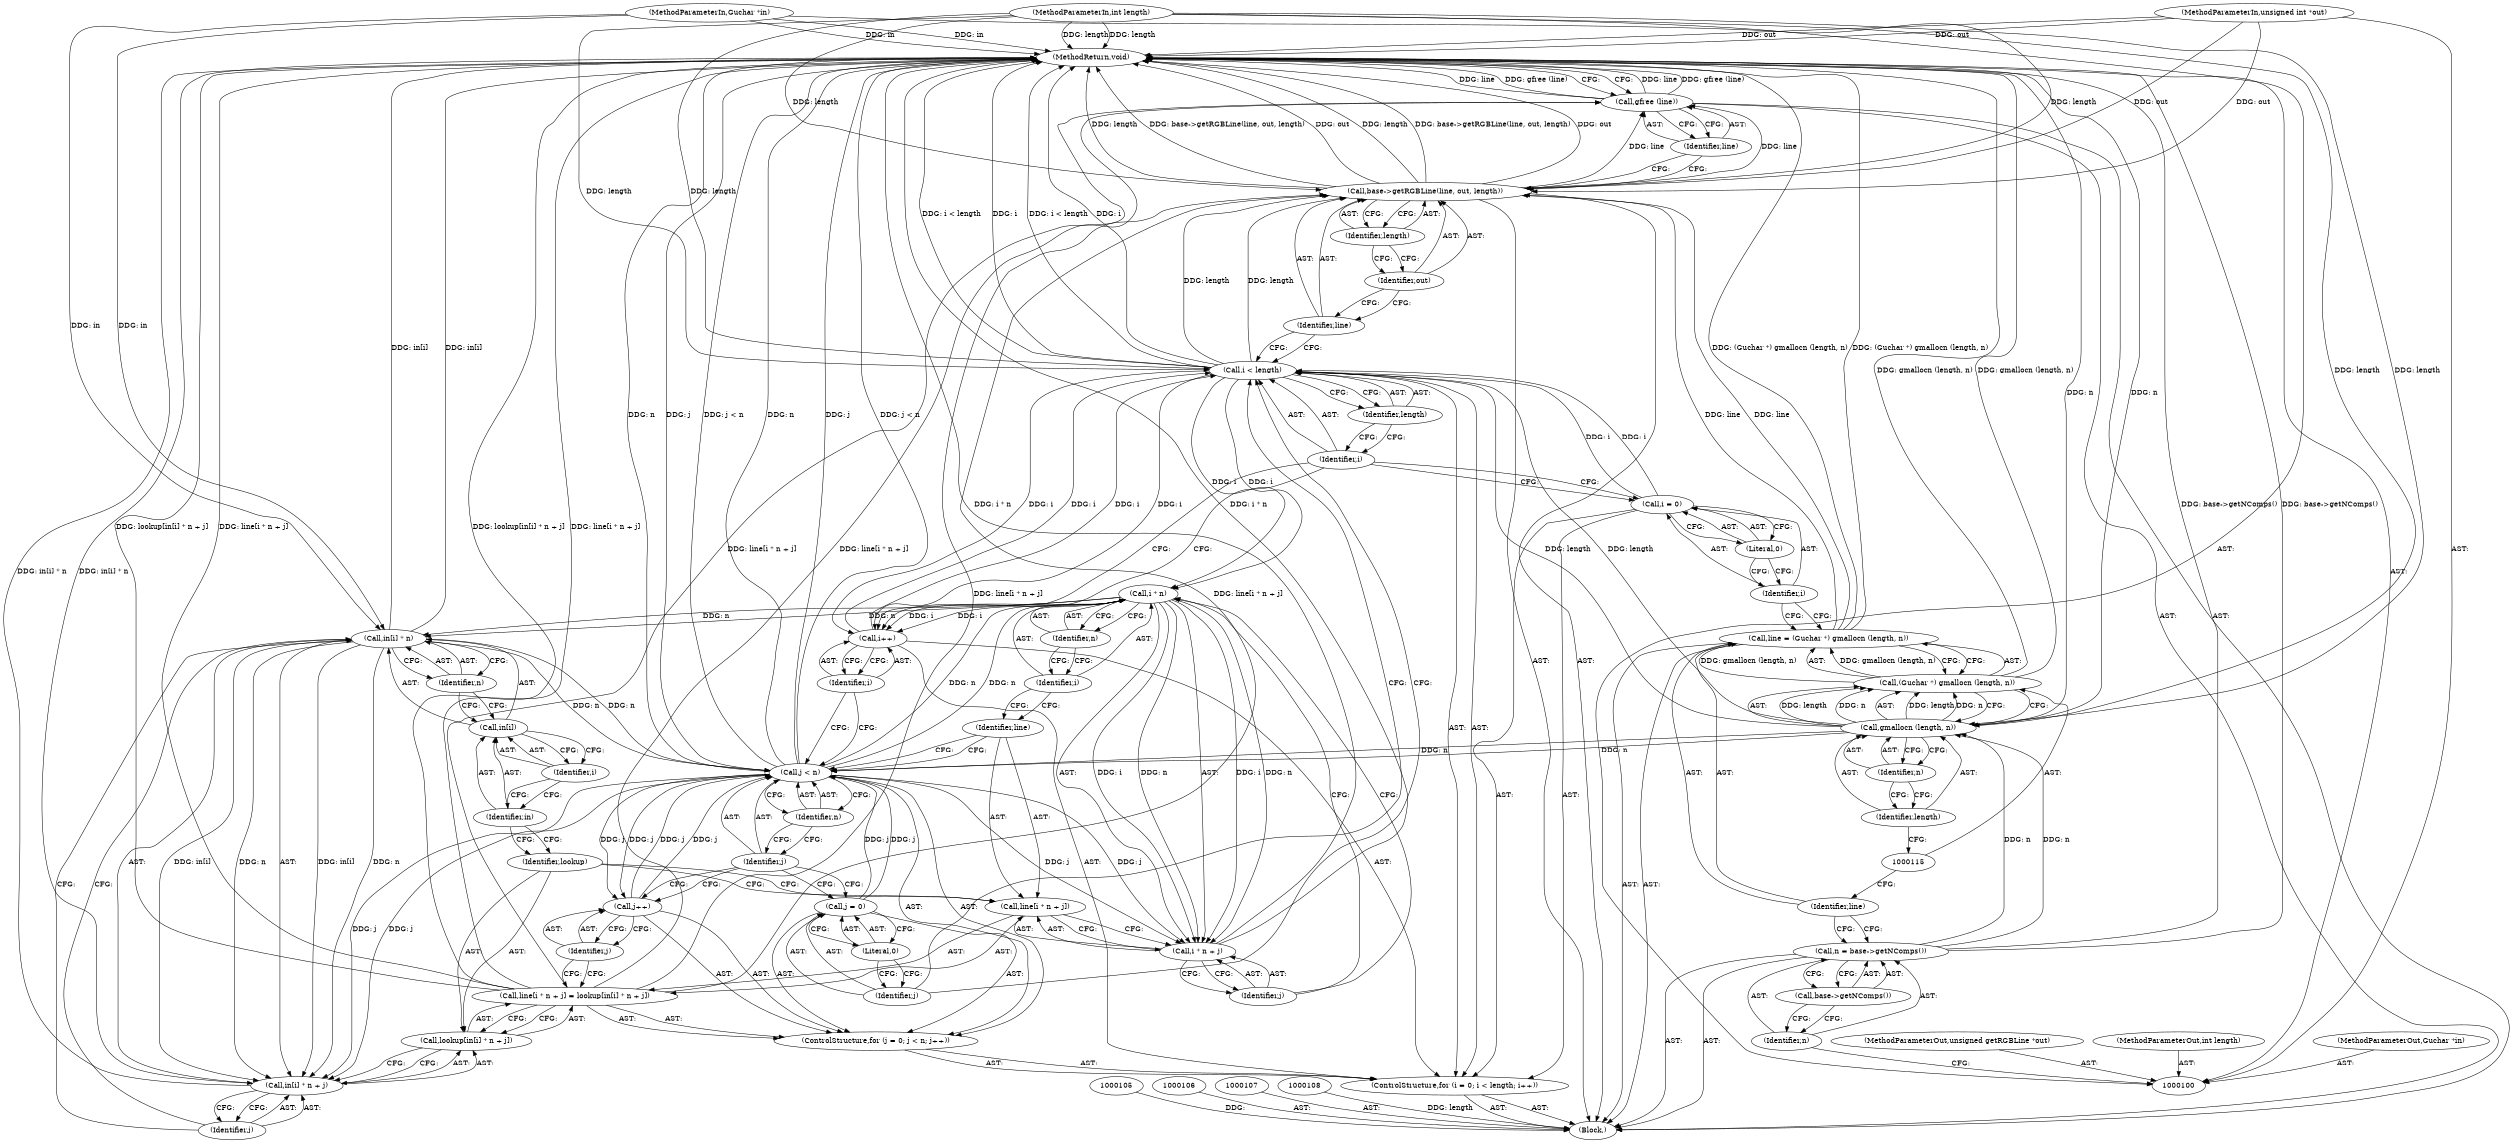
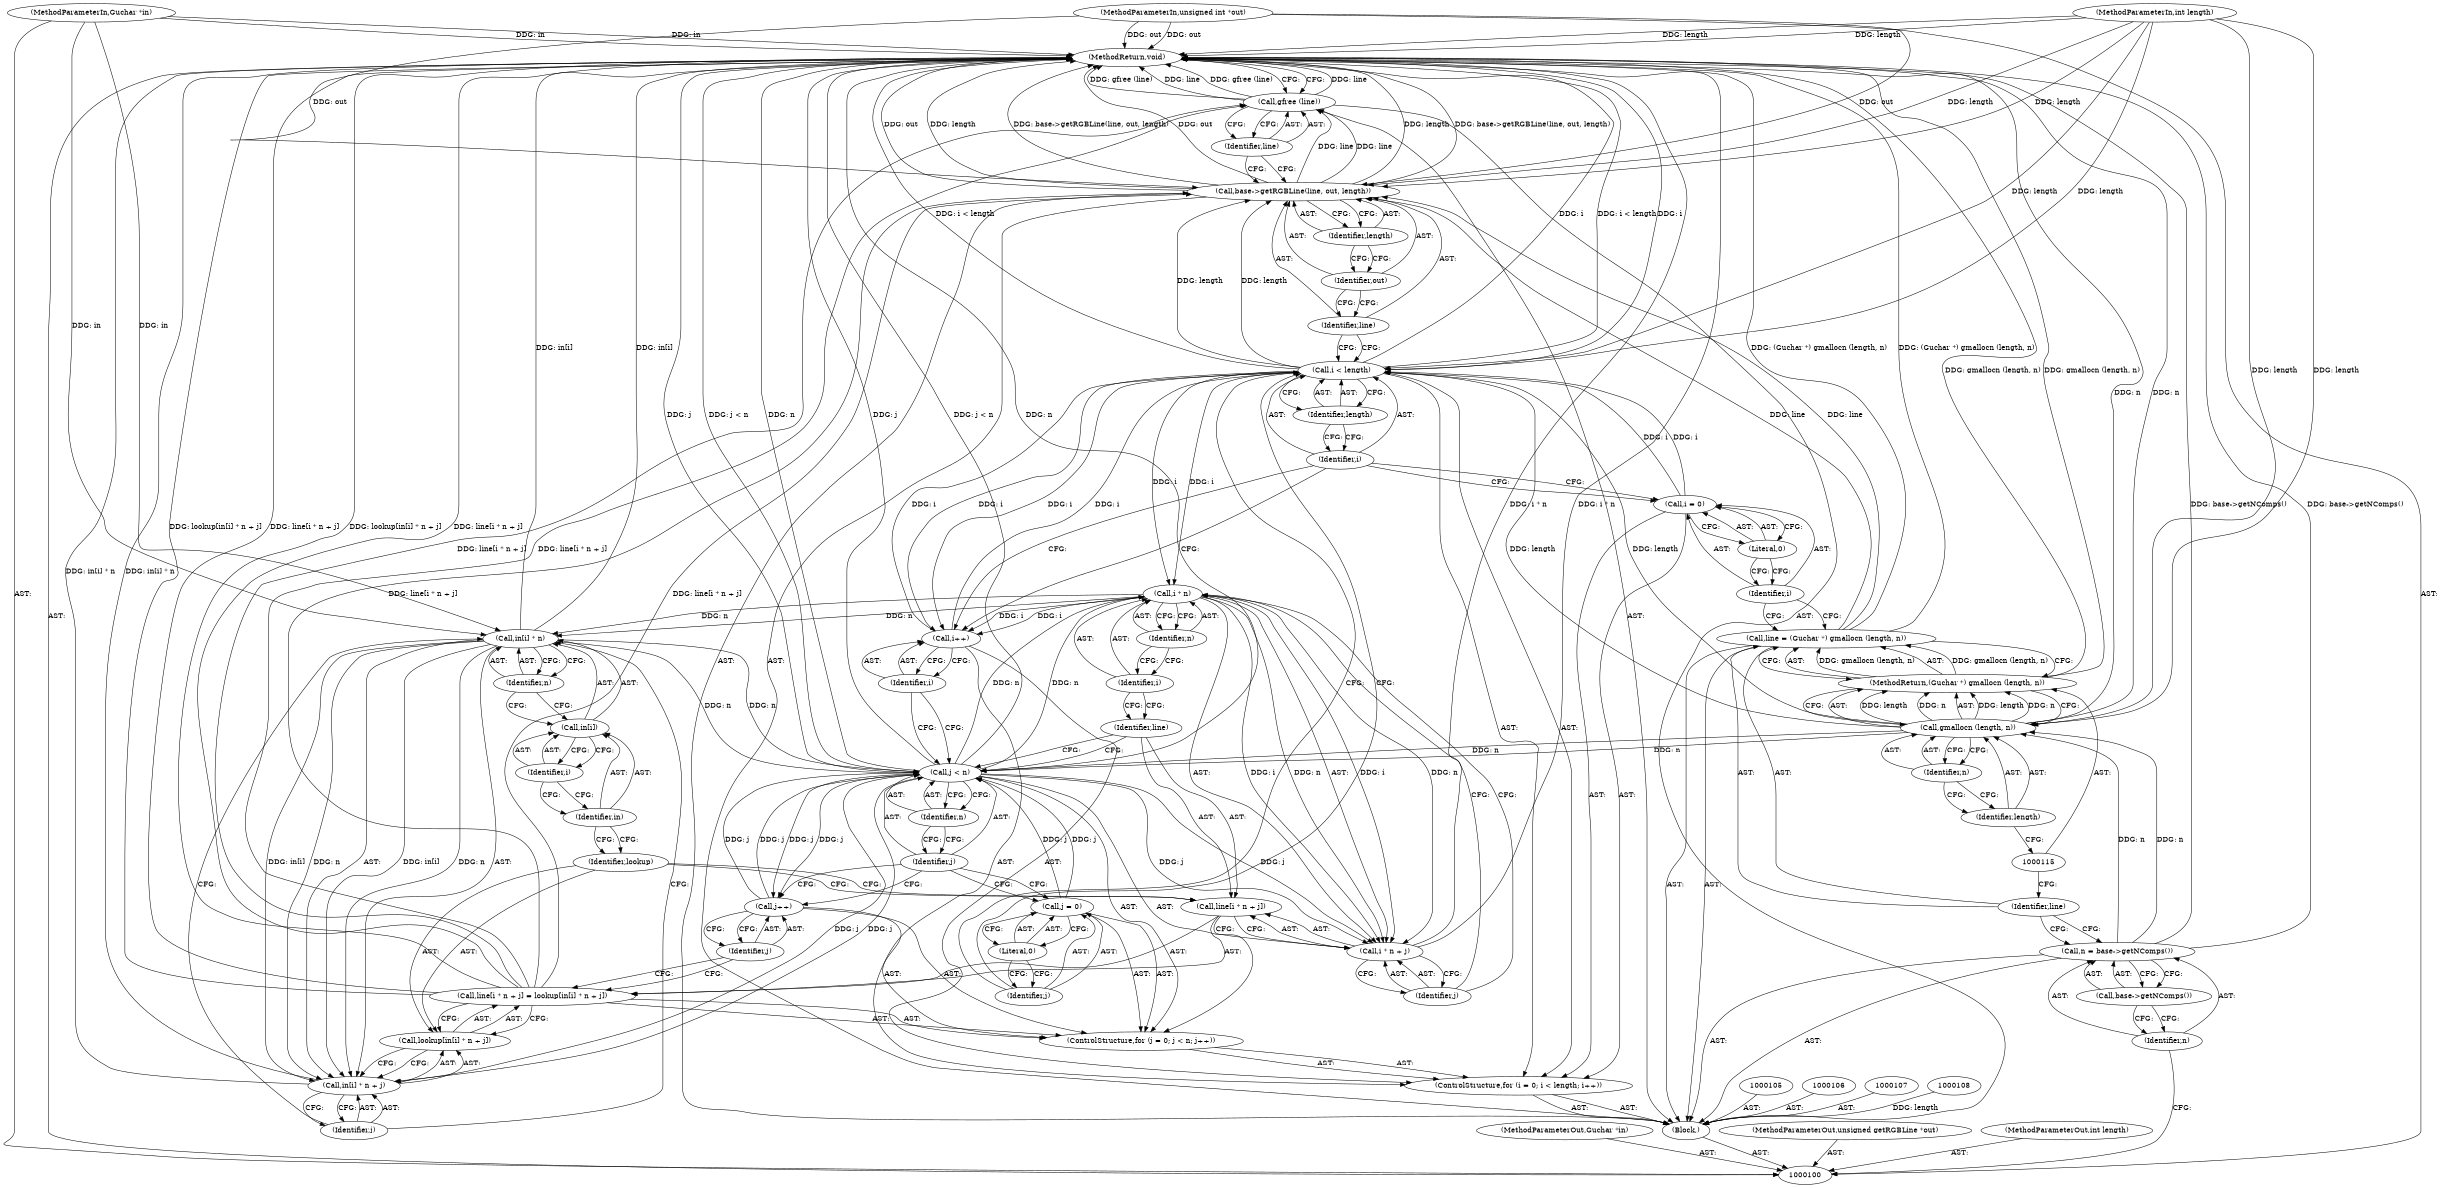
  digraph {
    n1 [label="(MethodReturn,void)"]
    n2 [label="(Call,gfree (line))"]
    1000100
    n4 [label="(Block,)"]
    n5 [label="(Identifier,line)"]
    n6 [label="(MethodParameterIn,Guchar *in)"]
    n7 [label="(Call,in[i] * n)"]
    n8 [label="(Call,j < n)"]
    n9 [label="(Call,in[i] * n + j)"]
    n10 [label="(Identifier,n)"]
    n11 [label="(MethodParameterOut,Guchar *in)"]
    n12 [label="(MethodParameterIn,unsigned int *out)"]
    n13 [label="(Call,base->getRGBLine(line, out, length))"]
    n14 [label="(Identifier,length)"]
    n15 [label="(MethodParameterOut,unsigned getRGBLine *out)"]
    n16 [label="(MethodParameterIn,int length)"]
    n17 [label="(Call,gmallocn (length, n))"]
    n18 [label="(Call,i < length)"]
-   n19 [label="(Call,(Guchar *) gmallocn (length, n))"]
+   n19 [label="(MethodReturn,(Guchar *) gmallocn (length, n))"]
    n20 [label="(Identifier,n)"]
    n21 [label="(Identifier,length)"]
    n22 [label="(Call,i++)"]
    n23 [label="(ControlStructure,for (i = 0; i < length; i++))"]
    n24 [label="(Call,i * n)"]
    n25 [label="(MethodParameterOut,int length)"]
    n26 [label="(Identifier,line)"]
    n27 [label="(Identifier,out)"]
    n28 [label="(Call,n = base->getNComps())"]
    n29 [label="(Call,base->getNComps())"]
    n30 [label="(Identifier,n)"]
    n31 [label="(Call,line = (Guchar *) gmallocn (length, n))"]
    n32 [label="(Identifier,line)"]
    n33 [label="(Identifier,length)"]
    n34 [label="(ControlStructure,for (j = 0; j < n; j++))"]
    n35 [label="(Identifier,n)"]
    n36 [label="(Call,j++)"]
    n37 [label="(Call,i * n + j)"]
    1000115
    n39 [label="(Literal,0)"]
    n40 [label="(Call,i = 0)"]
    n41 [label="(Identifier,i)"]
    n42 [label="(Identifier,i)"]
    n43 [label="(Identifier,i)"]
    n44 [label="(Identifier,n)"]
    n45 [label="(Call,j = 0)"]
    n46 [label="(Literal,0)"]
    n47 [label="(Identifier,j)"]
    n48 [label="(Identifier,j)"]
    n49 [label="(Identifier,j)"]
    n50 [label="(Identifier,j)"]
    n51 [label="(Call,line[i * n + j])"]
    n52 [label="(Call,lookup[in[i] * n + j])"]
    n53 [label="(Identifier,j)"]
    n54 [label="(Call,line[i * n + j] = lookup[in[i] * n + j])"]
    n55 [label="(Identifier,i)"]
    n56 [label="(Identifier,line)"]
    n57 [label="(Identifier,lookup)"]
    n58 [label="(Call,in[i])"]
    n59 [label="(Identifier,i)"]
    n60 [label="(Identifier,in)"]
    1000105
    1000106
    1000107
    1000108
    n1 -> n2 [label="CFG: "]
    n1 -> n2 [label="CFG: "]
    n1 -> 1000100 [label="AST: "]
    n2 -> n1 [label="DDG: line"]
    n2 -> n1 [label="DDG: gfree (line)"]
    n2 -> n1 [label="DDG: line"]
    n2 -> n1 [label="DDG: gfree (line)"]
    n2 -> n4 [label="AST: "]
    n2 -> n4 [label="AST: "]
    n2 -> n5 [label="CFG: "]
    n2 -> n5 [label="CFG: "]
+   n4 -> 1000100 [label="AST: "]
    n5 -> n2 [label="AST: "]
    n5 -> n2 [label="AST: "]
    n5 -> n13 [label="CFG: "]
    n5 -> n13 [label="CFG: "]
    n6 -> n1 [label="DDG: in"]
    n6 -> n1 [label="DDG: in"]
    n6 -> 1000100 [label="AST: "]
    n6 -> n7 [label="DDG: in"]
    n6 -> n7 [label="DDG: in"]
    n7 -> n1 [label="DDG: in[i]"]
    n7 -> n1 [label="DDG: in[i]"]
    n7 -> n8 [label="DDG: n"]
    n7 -> n8 [label="DDG: n"]
    n7 -> n9 [label="AST: "]
    n7 -> n9 [label="DDG: in[i]"]
    n7 -> n9 [label="DDG: n"]
    n7 -> n9 [label="AST: "]
    n7 -> n9 [label="DDG: in[i]"]
    n7 -> n9 [label="DDG: n"]
    n7 -> n10 [label="CFG: "]
    n7 -> n10 [label="CFG: "]
    n8 -> n1 [label="DDG: j < n"]
    n8 -> n1 [label="DDG: n"]
    n8 -> n1 [label="DDG: j"]
    n8 -> n1 [label="DDG: j < n"]
    n8 -> n1 [label="DDG: n"]
    n8 -> n1 [label="DDG: j"]
    n8 -> n9 [label="DDG: j"]
    n8 -> n9 [label="DDG: j"]
    n8 -> n24 [label="DDG: n"]
    n8 -> n24 [label="DDG: n"]
    n8 -> n34 [label="AST: "]
    n8 -> n34 [label="AST: "]
    n8 -> n35 [label="CFG: "]
    n8 -> n35 [label="CFG: "]
    n8 -> n36 [label="DDG: j"]
    n8 -> n36 [label="DDG: j"]
    n8 -> n37 [label="DDG: j"]
    n8 -> n37 [label="DDG: j"]
    n9 -> n1 [label="DDG: in[i] * n"]
    n9 -> n1 [label="DDG: in[i] * n"]
    n9 -> n52 [label="AST: "]
    n9 -> n52 [label="AST: "]
    n9 -> n53 [label="CFG: "]
    n9 -> n53 [label="CFG: "]
    n10 -> n7 [label="AST: "]
    n10 -> n7 [label="AST: "]
    n10 -> n58 [label="CFG: "]
    n10 -> n58 [label="CFG: "]
    n11 -> 1000100 [label="AST: "]
    n12 -> n1 [label="DDG: out"]
    n12 -> n1 [label="DDG: out"]
    n12 -> 1000100 [label="AST: "]
    n12 -> n13 [label="DDG: out"]
    n12 -> n13 [label="DDG: out"]
    n13 -> n1 [label="DDG: length"]
    n13 -> n1 [label="DDG: base->getRGBLine(line, out, length)"]
    n13 -> n1 [label="DDG: out"]
    n13 -> n1 [label="DDG: length"]
    n13 -> n1 [label="DDG: base->getRGBLine(line, out, length)"]
    n13 -> n1 [label="DDG: out"]
    n13 -> n2 [label="DDG: line"]
    n13 -> n2 [label="DDG: line"]
    n13 -> n4 [label="AST: "]
    n13 -> n4 [label="AST: "]
    n13 -> n14 [label="CFG: "]
    n13 -> n14 [label="CFG: "]
    n14 -> n13 [label="AST: "]
    n14 -> n13 [label="AST: "]
    n14 -> n27 [label="CFG: "]
    n14 -> n27 [label="CFG: "]
    n15 -> 1000100 [label="AST: "]
    n16 -> n1 [label="DDG: length"]
    n16 -> n1 [label="DDG: length"]
    n16 -> n13 [label="DDG: length"]
    n16 -> n13 [label="DDG: length"]
    n16 -> n17 [label="DDG: length"]
    n16 -> n17 [label="DDG: length"]
    n16 -> n18 [label="DDG: length"]
    n16 -> n18 [label="DDG: length"]
    n17 -> n1 [label="DDG: n"]
    n17 -> n1 [label="DDG: n"]
    n17 -> n8 [label="DDG: n"]
    n17 -> n8 [label="DDG: n"]
    n17 -> n18 [label="DDG: length"]
    n17 -> n18 [label="DDG: length"]
    n17 -> n19 [label="AST: "]
    n17 -> n19 [label="DDG: length"]
    n17 -> n19 [label="DDG: n"]
    n17 -> n19 [label="AST: "]
    n17 -> n19 [label="DDG: length"]
    n17 -> n19 [label="DDG: n"]
    n17 -> n20 [label="CFG: "]
    n17 -> n20 [label="CFG: "]
    n18 -> n1 [label="DDG: i"]
    n18 -> n1 [label="DDG: i < length"]
    n18 -> n1 [label="DDG: i"]
    n18 -> n1 [label="DDG: i < length"]
    n18 -> n13 [label="DDG: length"]
    n18 -> n13 [label="DDG: length"]
    n18 -> n21 [label="CFG: "]
    n18 -> n21 [label="CFG: "]
    n18 -> n22 [label="DDG: i"]
    n18 -> n22 [label="DDG: i"]
    n18 -> n23 [label="AST: "]
    n18 -> n23 [label="AST: "]
    n18 -> n24 [label="DDG: i"]
    n18 -> n24 [label="DDG: i"]
    n19 -> n1 [label="DDG: gmallocn (length, n)"]
    n19 -> n1 [label="DDG: gmallocn (length, n)"]
    n19 -> n17 [label="CFG: "]
    n19 -> n17 [label="CFG: "]
    n19 -> n31 [label="AST: "]
    n19 -> n31 [label="DDG: gmallocn (length, n)"]
    n19 -> n31 [label="AST: "]
    n19 -> n31 [label="DDG: gmallocn (length, n)"]
    n20 -> n17 [label="AST: "]
    n20 -> n17 [label="AST: "]
    n20 -> n33 [label="CFG: "]
    n20 -> n33 [label="CFG: "]
    n21 -> n18 [label="AST: "]
    n21 -> n18 [label="AST: "]
    n21 -> n42 [label="CFG: "]
    n21 -> n42 [label="CFG: "]
    n22 -> n18 [label="DDG: i"]
    n22 -> n18 [label="DDG: i"]
    n22 -> n23 [label="AST: "]
    n22 -> n23 [label="AST: "]
    n22 -> n43 [label="CFG: "]
    n22 -> n43 [label="CFG: "]
    n23 -> n4 [label="AST: "]
    n23 -> n4 [label="AST: "]
    n24 -> n7 [label="DDG: n"]
    n24 -> n7 [label="DDG: n"]
    n24 -> n22 [label="DDG: i"]
    n24 -> n22 [label="DDG: i"]
    n24 -> n37 [label="AST: "]
    n24 -> n37 [label="DDG: i"]
    n24 -> n37 [label="DDG: n"]
    n24 -> n37 [label="AST: "]
    n24 -> n37 [label="DDG: i"]
    n24 -> n37 [label="DDG: n"]
    n24 -> n44 [label="CFG: "]
    n24 -> n44 [label="CFG: "]
    n25 -> 1000100 [label="AST: "]
    n26 -> n13 [label="AST: "]
    n26 -> n13 [label="AST: "]
    n26 -> n18 [label="CFG: "]
    n26 -> n18 [label="CFG: "]
    n27 -> n13 [label="AST: "]
    n27 -> n13 [label="AST: "]
    n27 -> n26 [label="CFG: "]
    n27 -> n26 [label="CFG: "]
    n28 -> n1 [label="DDG: base->getNComps()"]
    n28 -> n1 [label="DDG: base->getNComps()"]
    n28 -> n4 [label="AST: "]
    n28 -> n4 [label="AST: "]
    n28 -> n17 [label="DDG: n"]
    n28 -> n17 [label="DDG: n"]
    n28 -> n29 [label="CFG: "]
    n28 -> n29 [label="CFG: "]
    n29 -> n28 [label="AST: "]
    n29 -> n28 [label="AST: "]
    n29 -> n30 [label="CFG: "]
    n29 -> n30 [label="CFG: "]
    n30 -> 1000100 [label="CFG: "]
    n30 -> n28 [label="AST: "]
    n30 -> n28 [label="AST: "]
    n31 -> n1 [label="DDG: (Guchar *) gmallocn (length, n)"]
    n31 -> n1 [label="DDG: (Guchar *) gmallocn (length, n)"]
    n31 -> n4 [label="AST: "]
    n31 -> n4 [label="AST: "]
    n31 -> n13 [label="DDG: line"]
    n31 -> n13 [label="DDG: line"]
    n31 -> n19 [label="CFG: "]
    n31 -> n19 [label="CFG: "]
    n32 -> n28 [label="CFG: "]
    n32 -> n28 [label="CFG: "]
    n32 -> n31 [label="AST: "]
    n32 -> n31 [label="AST: "]
    n33 -> n17 [label="AST: "]
    n33 -> n17 [label="AST: "]
    n33 -> 1000115 [label="CFG: "]
    n34 -> n23 [label="AST: "]
    n34 -> n23 [label="AST: "]
    n35 -> n8 [label="AST: "]
    n35 -> n8 [label="AST: "]
    n35 -> n48 [label="CFG: "]
    n35 -> n48 [label="CFG: "]
    n36 -> n8 [label="DDG: j"]
    n36 -> n8 [label="DDG: j"]
    n36 -> n34 [label="AST: "]
    n36 -> n34 [label="AST: "]
    n36 -> n49 [label="CFG: "]
    n36 -> n49 [label="CFG: "]
    n37 -> n1 [label="DDG: i * n"]
    n37 -> n1 [label="DDG: i * n"]
    n37 -> n50 [label="CFG: "]
    n37 -> n50 [label="CFG: "]
    n37 -> n51 [label="AST: "]
    n37 -> n51 [label="AST: "]
    1000115 -> n19 [label="AST: "]
    1000115 -> n32 [label="CFG: "]
    n39 -> n40 [label="AST: "]
    n39 -> n40 [label="AST: "]
    n39 -> n41 [label="CFG: "]
    n39 -> n41 [label="CFG: "]
    n40 -> n18 [label="DDG: i"]
    n40 -> n18 [label="DDG: i"]
    n40 -> n23 [label="AST: "]
    n40 -> n23 [label="AST: "]
    n40 -> n39 [label="CFG: "]
    n40 -> n39 [label="CFG: "]
    n41 -> n31 [label="CFG: "]
    n41 -> n31 [label="CFG: "]
    n41 -> n40 [label="AST: "]
    n41 -> n40 [label="AST: "]
    n42 -> n18 [label="AST: "]
    n42 -> n18 [label="AST: "]
    n42 -> n22 [label="CFG: "]
    n42 -> n22 [label="CFG: "]
    n42 -> n40 [label="CFG: "]
    n42 -> n40 [label="CFG: "]
    n43 -> n8 [label="CFG: "]
    n43 -> n8 [label="CFG: "]
    n43 -> n22 [label="AST: "]
    n43 -> n22 [label="AST: "]
    n44 -> n24 [label="AST: "]
    n44 -> n24 [label="AST: "]
    n44 -> n55 [label="CFG: "]
    n44 -> n55 [label="CFG: "]
    n45 -> n8 [label="DDG: j"]
    n45 -> n8 [label="DDG: j"]
    n45 -> n34 [label="AST: "]
    n45 -> n34 [label="AST: "]
    n45 -> n46 [label="CFG: "]
    n45 -> n46 [label="CFG: "]
    n46 -> n45 [label="AST: "]
    n46 -> n45 [label="AST: "]
    n46 -> n47 [label="CFG: "]
    n46 -> n47 [label="CFG: "]
    n47 -> n18 [label="CFG: "]
    n47 -> n18 [label="CFG: "]
    n47 -> n45 [label="AST: "]
    n47 -> n45 [label="AST: "]
    n48 -> n8 [label="AST: "]
    n48 -> n8 [label="AST: "]
    n48 -> n36 [label="CFG: "]
    n48 -> n36 [label="CFG: "]
    n48 -> n45 [label="CFG: "]
    n48 -> n45 [label="CFG: "]
    n49 -> n36 [label="AST: "]
    n49 -> n36 [label="AST: "]
    n49 -> n54 [label="CFG: "]
    n49 -> n54 [label="CFG: "]
    n50 -> n24 [label="CFG: "]
    n50 -> n24 [label="CFG: "]
    n50 -> n37 [label="AST: "]
    n50 -> n37 [label="AST: "]
    n51 -> n37 [label="CFG: "]
    n51 -> n37 [label="CFG: "]
    n51 -> n54 [label="AST: "]
    n51 -> n54 [label="AST: "]
    n52 -> n9 [label="CFG: "]
    n52 -> n9 [label="CFG: "]
    n52 -> n54 [label="AST: "]
    n52 -> n54 [label="AST: "]
    n53 -> n7 [label="CFG: "]
    n53 -> n7 [label="CFG: "]
    n53 -> n9 [label="AST: "]
    n53 -> n9 [label="AST: "]
    n54 -> n1 [label="DDG: lookup[in[i] * n + j]"]
    n54 -> n1 [label="DDG: line[i * n + j]"]
    n54 -> n1 [label="DDG: lookup[in[i] * n + j]"]
    n54 -> n1 [label="DDG: line[i * n + j]"]
    n54 -> n2 [label="DDG: line[i * n + j]"]
    n54 -> n2 [label="DDG: line[i * n + j]"]
    n54 -> n13 [label="DDG: line[i * n + j]"]
    n54 -> n13 [label="DDG: line[i * n + j]"]
    n54 -> n34 [label="AST: "]
    n54 -> n34 [label="AST: "]
    n54 -> n52 [label="CFG: "]
    n54 -> n52 [label="CFG: "]
    n55 -> n24 [label="AST: "]
    n55 -> n24 [label="AST: "]
    n55 -> n56 [label="CFG: "]
    n55 -> n56 [label="CFG: "]
    n56 -> n8 [label="CFG: "]
    n56 -> n8 [label="CFG: "]
    n56 -> n51 [label="AST: "]
    n56 -> n51 [label="AST: "]
    n57 -> n51 [label="CFG: "]
    n57 -> n51 [label="CFG: "]
    n57 -> n52 [label="AST: "]
    n57 -> n52 [label="AST: "]
    n58 -> n7 [label="AST: "]
    n58 -> n7 [label="AST: "]
    n58 -> n59 [label="CFG: "]
    n58 -> n59 [label="CFG: "]
    n59 -> n58 [label="AST: "]
    n59 -> n58 [label="AST: "]
    n59 -> n60 [label="CFG: "]
    n59 -> n60 [label="CFG: "]
    n60 -> n57 [label="CFG: "]
    n60 -> n57 [label="CFG: "]
    n60 -> n58 [label="AST: "]
    n60 -> n58 [label="AST: "]
-   1000105 -> n4 [label="DDG: "]
+   1000105 -> n4 [label="AST: "]
    1000106 -> n4 [label="AST: "]
    1000107 -> n4 [label="AST: "]
    1000108 -> n4 [label="DDG: length"]
  }
